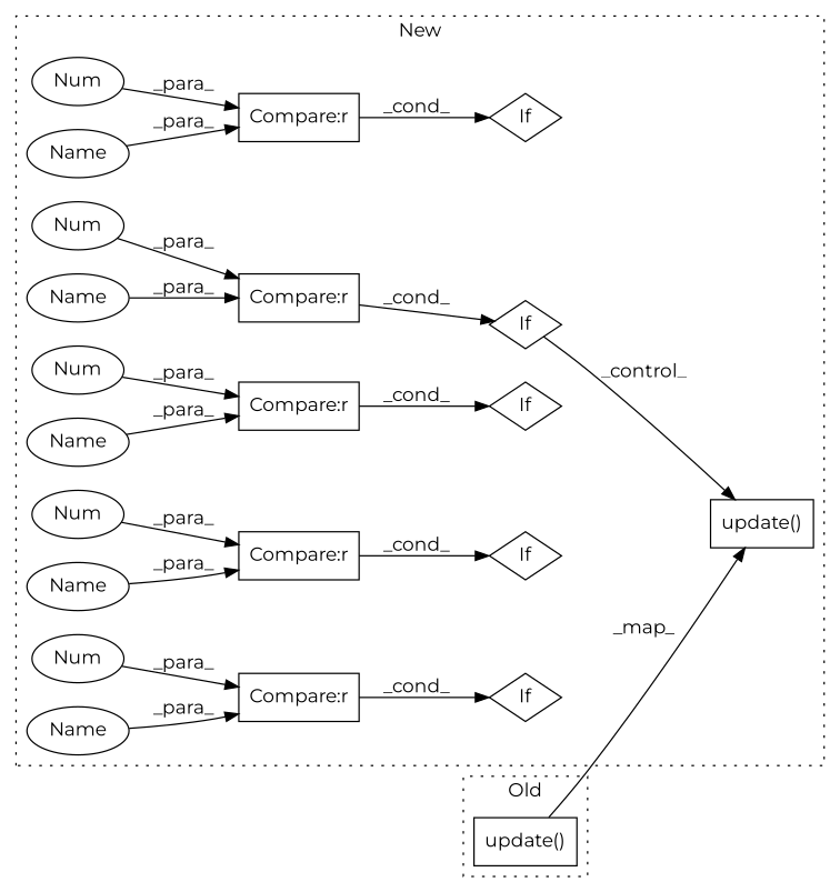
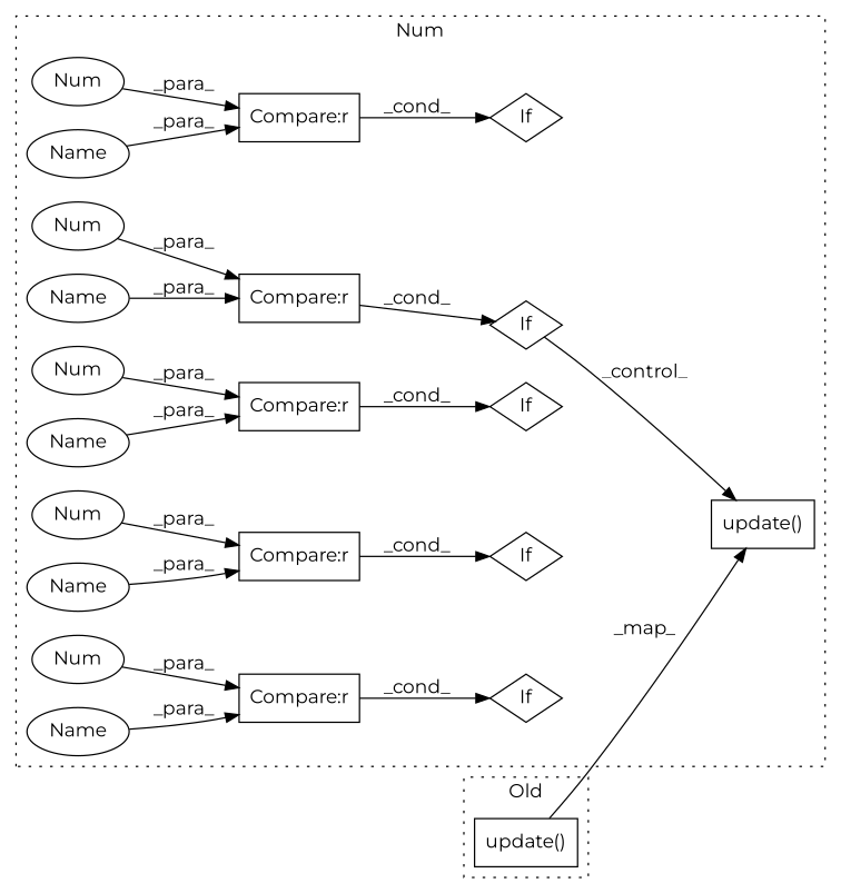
  digraph {
    rankdir=LR
    fontname=Montserrat
    node [a=96 l=3 s=2949 shape=ellipse fontname=Montserrat]
    edge [fontname=Montserrat]
    n1 [a=75 l="12,1" label="update()" s="3200,3213" shape=box]
    n2 [label=If s=2946 shape=diamond]
    n3 [a=40 l=15 label="Compare:r" shape=box]
    n4 [a=76 l=1 label=Num s=2963]
    n5 [a=40 l=15 label="Compare:r" s=4833 shape=box]
    n6 [a=76 l=1 label=Num s=4847]
    n7 [label=If s=4830 shape=diamond]
    n8 [a=40 l=15 label="Compare:r" s=3223 shape=box]
    n9 [a=76 l=1 label=Num s=3237]
    n10 [label=If s=3220 shape=diamond]
    n11 [a=40 l=15 label="Compare:r" s=567 shape=box]
    n12 [a=76 l=1 label=Num s=581]
    n13 [label=If s=564 shape=diamond]
    n14 [a=40 l=15 label="Compare:r" s=4552 shape=box]
    n15 [a=76 l=1 label=Num s=4566]
    n16 [label=If s=4549 shape=diamond]
    n17 [a=87 l=10 label=Name s=4552]
    n18 [a=87 l=10 label=Name s=4833]
    n19 [a=87 l=10 label=Name s=567]
    n20 [a=87 l=10 label=Name]
    n21 [a=87 l=10 label=Name s=3223]
    n22 [a=75 l="12,1" label="update()" s="3467,3480" shape=box]
    subgraph cluster_1 {
-     label=New
+     label=Num
      style=dotted
      n1
      n2
      n3
      n4
      n5
      n6
      n7
      n8
      n9
      n10
      n11
      n12
      n13
      n14
      n15
      n16
      n17
      n18
      n19
      n20
      n21
    }
    subgraph cluster_2 {
      label=Old
      style=dotted
      n22
    }
    n2 -> n1 [label=_control_]
    n3 -> n2 [label=_cond_]
    n4 -> n3 [label=_para_]
    n5 -> n7 [label=_cond_]
    n6 -> n5 [label=_para_]
    n8 -> n10 [label=_cond_]
    n9 -> n8 [label=_para_]
    n11 -> n13 [label=_cond_]
    n12 -> n11 [label=_para_]
    n14 -> n16 [label=_cond_]
    n15 -> n14 [label=_para_]
    n17 -> n14 [label=_para_]
    n18 -> n5 [label=_para_]
    n19 -> n11 [label=_para_]
    n20 -> n3 [label=_para_]
    n21 -> n8 [label=_para_]
    n22 -> n1 [label=_map_]
  }
